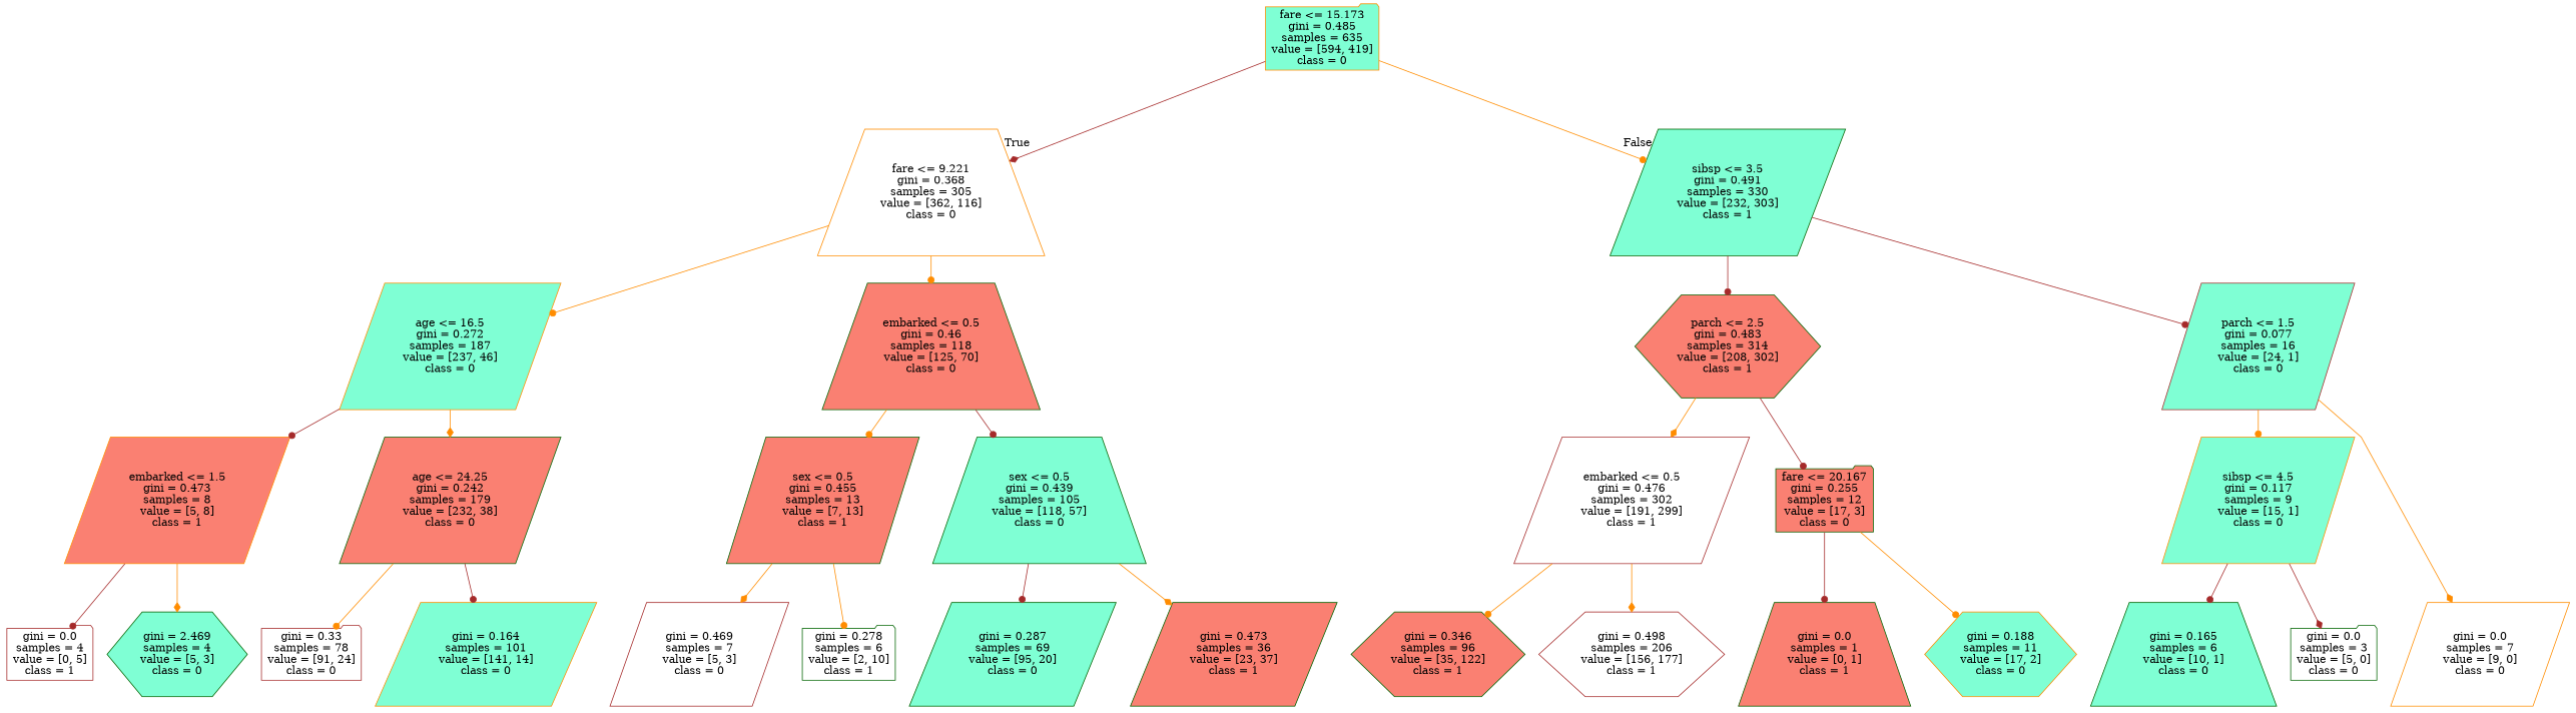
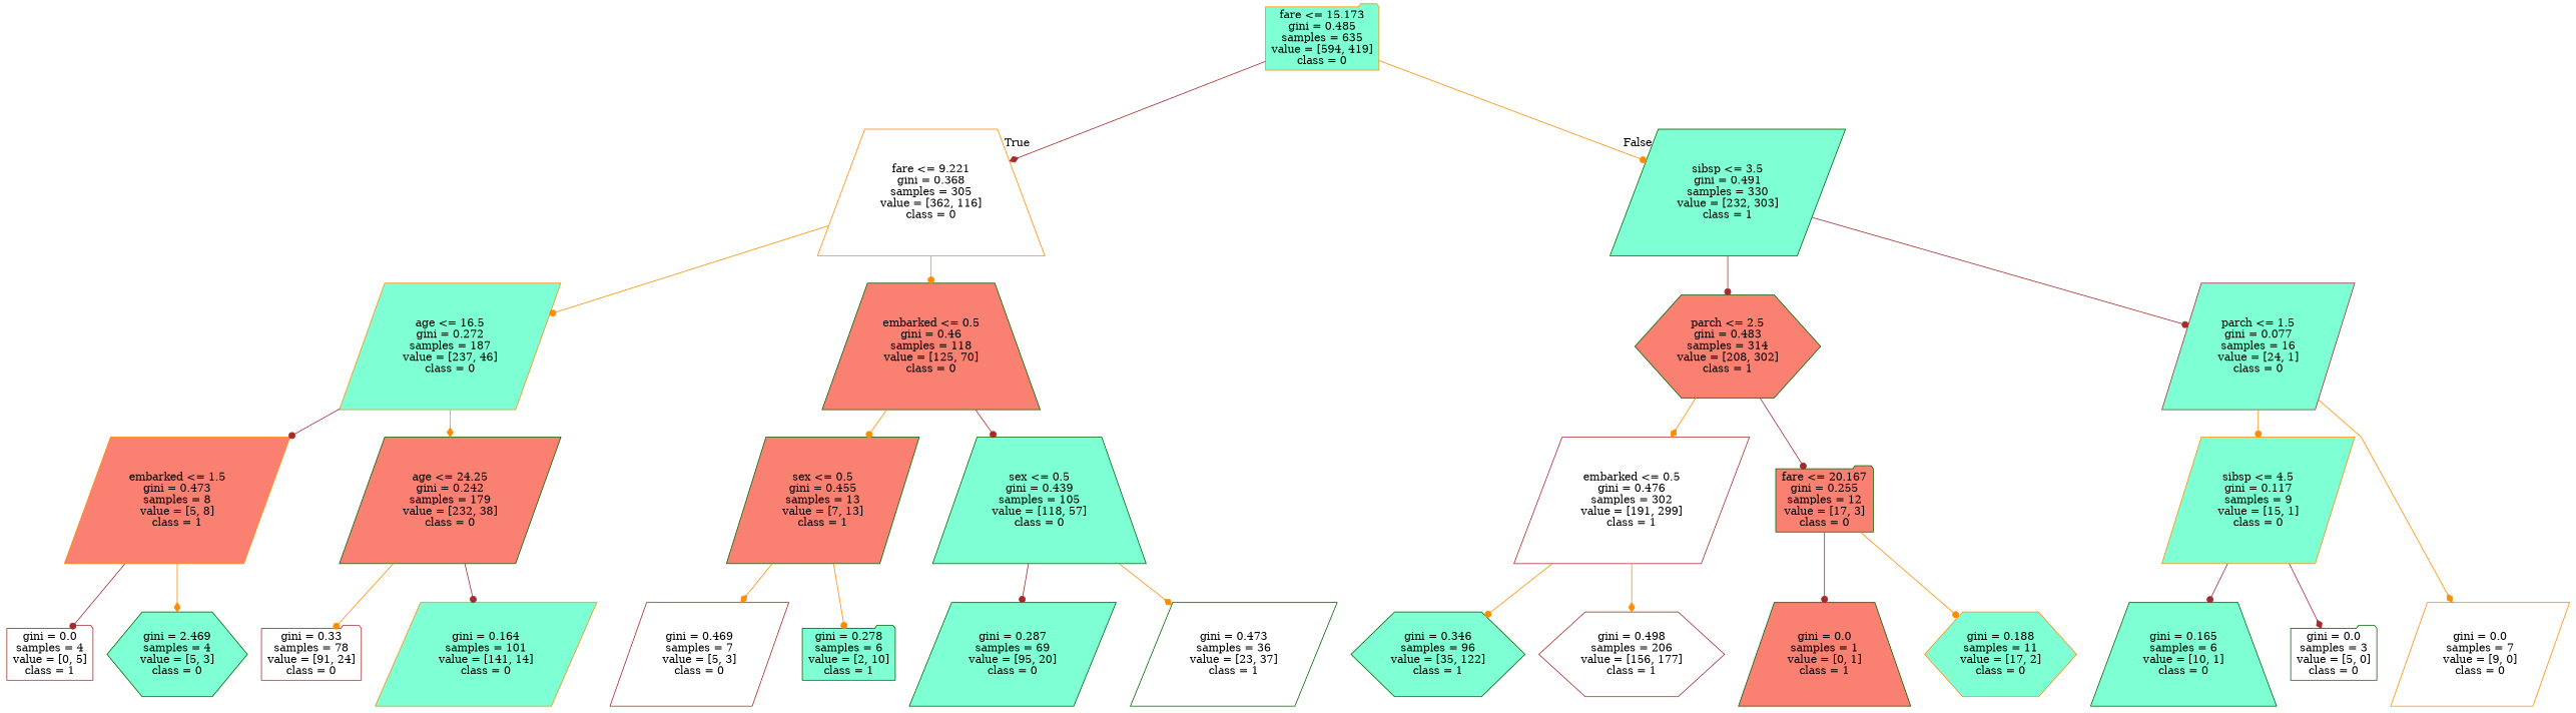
  digraph {
    ranksep=equally
    splines=polyline
    node [color=darkgreen fillcolor=aquamarine shape=parallelogram style=filled]
    edge [arrowhead=dot color=darkorange]
    n1 [color=darkorange label="fare <= 15.173\ngini = 0.485\nsamples = 635\nvalue = [594, 419]\nclass = 0" shape=folder]
    n2 [color=darkorange fillcolor=white label="fare <= 9.221\ngini = 0.368\nsamples = 305\nvalue = [362, 116]\nclass = 0" shape=trapezium]
    n3 [label="sibsp <= 3.5\ngini = 0.491\nsamples = 330\nvalue = [232, 303]\nclass = 1"]
    n4 [color=darkorange label="age <= 16.5\ngini = 0.272\nsamples = 187\nvalue = [237, 46]\nclass = 0"]
    n5 [fillcolor=salmon label="embarked <= 0.5\ngini = 0.46\nsamples = 118\nvalue = [125, 70]\nclass = 0" shape=trapezium]
    n6 [fillcolor=salmon label="parch <= 2.5\ngini = 0.483\nsamples = 314\nvalue = [208, 302]\nclass = 1" shape=hexagon]
    n7 [color=brown label="parch <= 1.5\ngini = 0.077\nsamples = 16\nvalue = [24, 1]\nclass = 0"]
    n8 [color=darkorange fillcolor=salmon label="embarked <= 1.5\ngini = 0.473\nsamples = 8\nvalue = [5, 8]\nclass = 1"]
    n9 [fillcolor=salmon label="age <= 24.25\ngini = 0.242\nsamples = 179\nvalue = [232, 38]\nclass = 0"]
    n10 [fillcolor=salmon label="sex <= 0.5\ngini = 0.455\nsamples = 13\nvalue = [7, 13]\nclass = 1"]
    n11 [label="sex <= 0.5\ngini = 0.439\nsamples = 105\nvalue = [118, 57]\nclass = 0" shape=trapezium]
    n12 [color=brown fillcolor=white label="embarked <= 0.5\ngini = 0.476\nsamples = 302\nvalue = [191, 299]\nclass = 1"]
    n13 [fillcolor=salmon label="fare <= 20.167\ngini = 0.255\nsamples = 12\nvalue = [17, 3]\nclass = 0" shape=folder]
    n14 [color=darkorange label="sibsp <= 4.5\ngini = 0.117\nsamples = 9\nvalue = [15, 1]\nclass = 0"]
    n15 [color=brown fillcolor=white label="gini = 0.0\nsamples = 4\nvalue = [0, 5]\nclass = 1" shape=folder]
    n16 [label="gini = 2.469\nsamples = 4\nvalue = [5, 3]\nclass = 0" shape=hexagon]
    n17 [color=brown fillcolor=white label="gini = 0.33\nsamples = 78\nvalue = [91, 24]\nclass = 0" shape=folder]
    n18 [color=darkorange label="gini = 0.164\nsamples = 101\nvalue = [141, 14]\nclass = 0"]
    n19 [color=brown fillcolor=white label="gini = 0.469\nsamples = 7\nvalue = [5, 3]\nclass = 0"]
-   n20 [fillcolor=white label="gini = 0.278\nsamples = 6\nvalue = [2, 10]\nclass = 1" shape=folder]
+   n20 [label="gini = 0.278\nsamples = 6\nvalue = [2, 10]\nclass = 1" shape=folder]
    n21 [label="gini = 0.287\nsamples = 69\nvalue = [95, 20]\nclass = 0"]
-   n22 [fillcolor=salmon label="gini = 0.473\nsamples = 36\nvalue = [23, 37]\nclass = 1"]
-   n23 [fillcolor=salmon label="gini = 0.346\nsamples = 96\nvalue = [35, 122]\nclass = 1" shape=hexagon]
+   n22 [fillcolor=white label="gini = 0.473\nsamples = 36\nvalue = [23, 37]\nclass = 1"]
+   n23 [label="gini = 0.346\nsamples = 96\nvalue = [35, 122]\nclass = 1" shape=hexagon]
    n24 [color=brown fillcolor=white label="gini = 0.498\nsamples = 206\nvalue = [156, 177]\nclass = 1" shape=hexagon]
    n25 [fillcolor=salmon label="gini = 0.0\nsamples = 1\nvalue = [0, 1]\nclass = 1" shape=trapezium]
    n26 [color=darkorange label="gini = 0.188\nsamples = 11\nvalue = [17, 2]\nclass = 0" shape=hexagon]
    n27 [color=darkorange fillcolor=white label="gini = 0.0\nsamples = 7\nvalue = [9, 0]\nclass = 0"]
    n28 [label="gini = 0.165\nsamples = 6\nvalue = [10, 1]\nclass = 0" shape=trapezium]
    n29 [fillcolor=white label="gini = 0.0\nsamples = 3\nvalue = [5, 0]\nclass = 0" shape=folder]
    subgraph sub_1 {
      rank=same
      n1
    }
    subgraph sub_2 {
      rank=same
      n2
      n3
    }
    subgraph sub_3 {
      rank=same
      n4
      n5
      n6
      n7
    }
    subgraph sub_4 {
      rank=same
      n8
      n9
      n10
      n11
      n12
      n13
      n14
    }
    subgraph sub_5 {
      rank=same
      n15
      n16
      n17
      n18
      n19
      n20
      n21
      n22
      n23
      n24
      n25
      n26
      n27
      n28
      n29
    }
    n1 -> n2 [arrowhead=diamond color=brown headlabel=True labelangle=45 labeldistance=2.5]
    n1 -> n3 [headlabel=False labelangle=-45 labeldistance=2.5]
    n2 -> n4
    n2 -> n5
    n3 -> n6 [color=brown]
    n3 -> n7 [color=brown]
    n4 -> n8 [color=brown]
    n4 -> n9 [arrowhead=diamond]
    n5 -> n10
    n5 -> n11 [color=brown]
    n6 -> n12 [arrowhead=diamond]
    n6 -> n13 [color=brown]
    n7 -> n14
    n7 -> n27 [arrowhead=diamond]
    n8 -> n15 [color=brown]
    n8 -> n16 [arrowhead=diamond]
    n9 -> n17
    n9 -> n18 [color=brown]
    n10 -> n19 [arrowhead=diamond]
    n10 -> n20
    n11 -> n21 [color=brown]
    n11 -> n22 [arrowhead=diamond]
    n12 -> n23
    n12 -> n24 [arrowhead=diamond]
    n13 -> n25 [color=brown]
    n13 -> n26
    n14 -> n28 [color=brown]
    n14 -> n29 [arrowhead=diamond color=brown]
  }
